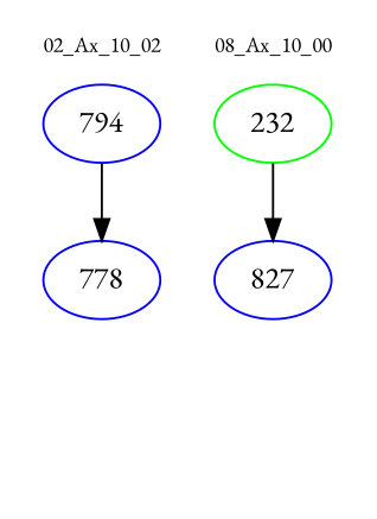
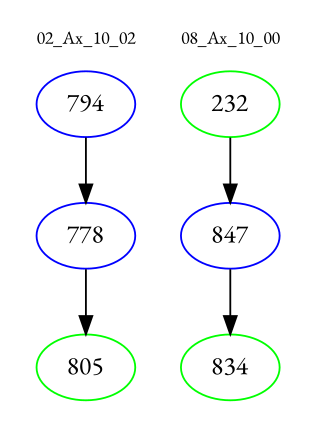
  digraph {
    fontname="EB Garamond"
    node [color=blue fontname="EB Garamond"]
    edge [color=black fontname="EB Garamond"]
    n1 [label=794]
    n2 [label=778]
+   n3 [color=green label=805]
    n4 [color=green label=232]
-   n5 [label=827]
+   n5 [label=847]
+   n6 [color=green label=834]
    subgraph cluster_1 {
      color=white
      fontsize=10
      label="02_Ax_10_02"
      n1
      n2
+     n3
    }
    subgraph cluster_2 {
      color=white
      fontsize=10
      label="08_Ax_10_00"
      n4
      n5
+     n6
    }
    n1 -> n2
+   n2 -> n3
    n4 -> n5
+   n5 -> n6
  }
